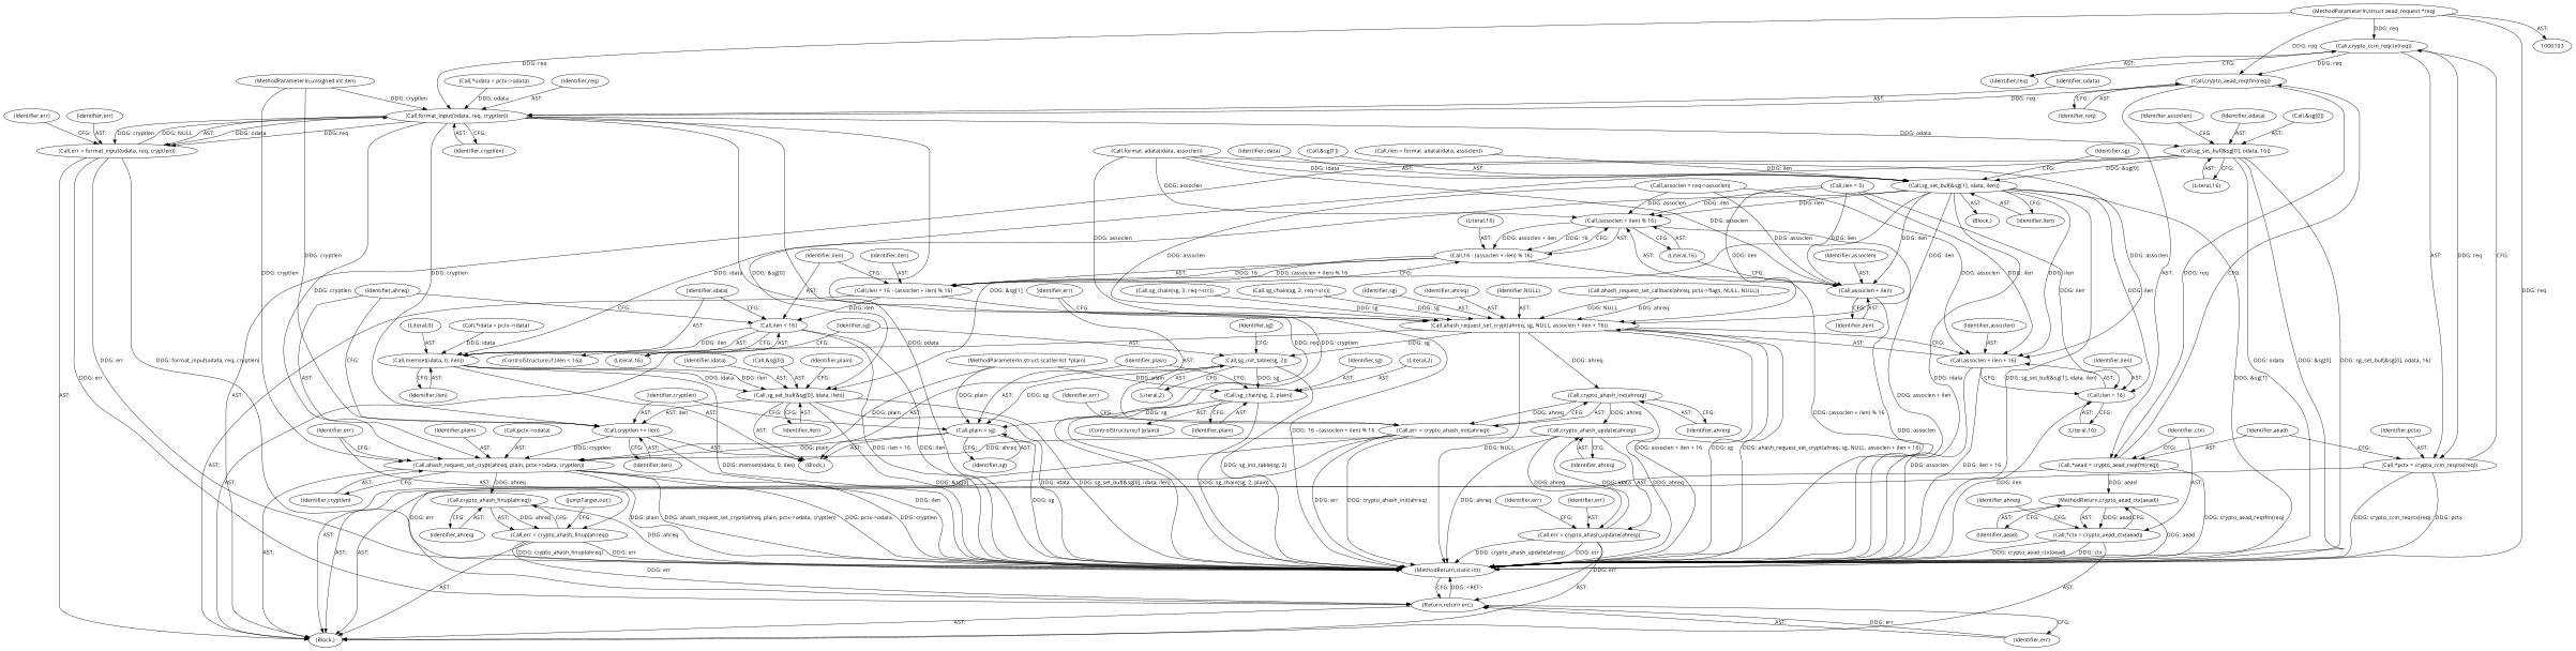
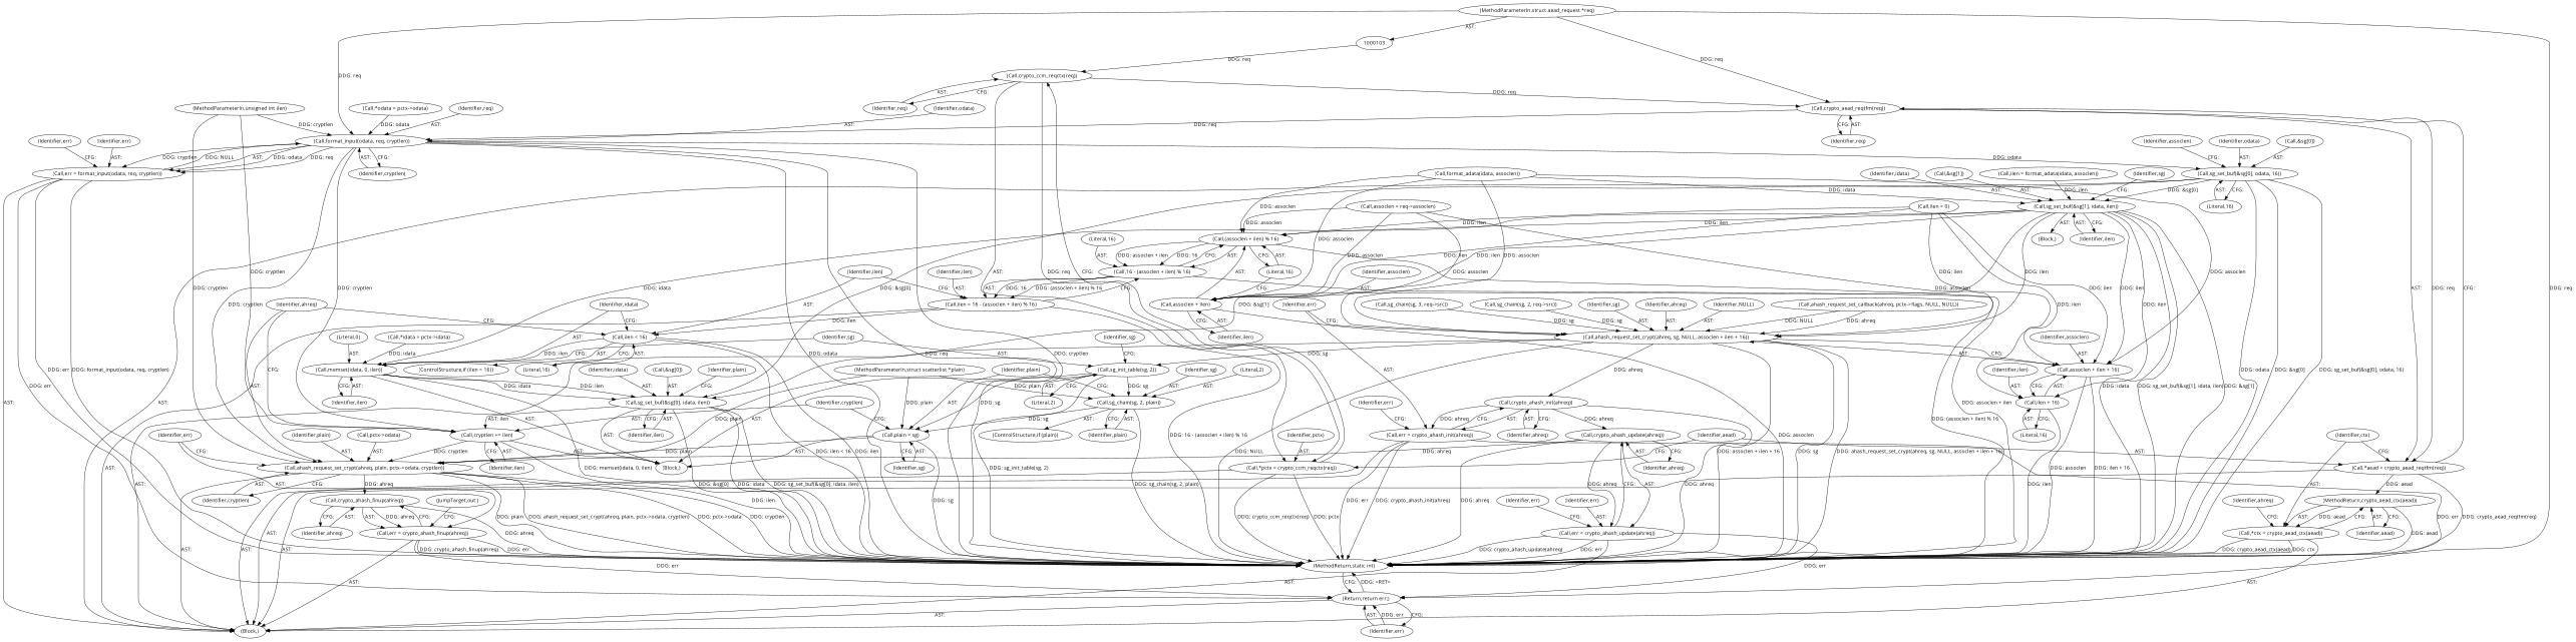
  digraph {
    fontname="Open Sans"
    node [fontname="Open Sans"]
    edge [fontname="Open Sans"]
    n1 [label="(Call,crypto_ccm_reqctx(req))"]
    n2 [label="(Call,*pctx = crypto_ccm_reqctx(req))"]
    n3 [label="(Call,crypto_aead_reqtfm(req))"]
    n4 [label="(Identifier,req)"]
    n5 [label="(MethodReturn,static int)"]
    n6 [label="(Block,)"]
    n7 [label="(Call,format_input(odata, req, cryptlen))"]
    n8 [label="(Call,*aead = crypto_aead_reqtfm(req))"]
    n9 [label="(Identifier,req)"]
    n10 [label="(MethodParameterIn,struct aead_request *req)"]
    1000103
    n12 [label="(Call,err = format_input(odata, req, cryptlen))"]
    n13 [label="(Call,sg_set_buf(&sg[0], odata, 16))"]
    n14 [label="(Call,ahash_request_set_crypt(ahreq, plain, pctx->odata, cryptlen))"]
    n15 [label="(Call,cryptlen += ilen)"]
    n16 [label="(Identifier,cryptlen)"]
    n17 [label="(Return,return err;)"]
    n18 [label="(MethodReturn,crypto_aead_ctx(aead))"]
    n19 [label="(Call,*ctx = crypto_aead_ctx(aead))"]
    n20 [label="(Identifier,aead)"]
    n21 [label="(Call,sg_set_buf(&sg[1], idata, ilen))"]
    n22 [label="(Call,sg_set_buf(&sg[0], idata, ilen))"]
    n23 [label="(Literal,16)"]
    n24 [label="(Call,crypto_ahash_finup(ahreq))"]
    n25 [label="(Identifier,cryptlen)"]
    n26 [label="(Block,)"]
    n27 [label="(Identifier,ilen)"]
    n28 [label="(Identifier,err)"]
    n29 [label="(Call,ahash_request_set_crypt(ahreq, sg, NULL, assoclen + ilen + 16))"]
    n30 [label="(Call,assoclen + ilen + 16)"]
    n31 [label="(Call,ilen + 16)"]
    n32 [label="(Call,(assoclen + ilen) % 16)"]
    n33 [label="(Call,memset(idata, 0, ilen))"]
    n34 [label="(Call,assoclen + ilen)"]
    n35 [label="(Identifier,ilen)"]
    n36 [label="(Block,)"]
    n37 [label="(Identifier,ilen)"]
    n38 [label="(Call,crypto_ahash_init(ahreq))"]
    n39 [label="(Call,sg_init_table(sg, 2))"]
    n40 [label="(Literal,16)"]
    n41 [label="(Call,16 - (assoclen + ilen) % 16)"]
    n42 [label="(Literal,16)"]
    n43 [label="(Identifier,ilen)"]
    n44 [label="(Identifier,ilen)"]
    n45 [label="(Call,err = crypto_ahash_init(ahreq))"]
    n46 [label="(Call,crypto_ahash_update(ahreq))"]
    n47 [label="(Identifier,ahreq)"]
    n48 [label="(Call,sg_chain(sg, 2, plain))"]
    n49 [label="(Call,plain = sg)"]
    n50 [label="(Literal,2)"]
    n51 [label="(Call,err = crypto_ahash_update(ahreq))"]
    n52 [label="(Identifier,ahreq)"]
    n53 [label="(Call,err = crypto_ahash_finup(ahreq))"]
    n54 [label="(Identifier,ahreq)"]
    n55 [label="(ControlStructure,if (plain))"]
    n56 [label="(Identifier,plain)"]
    n57 [label="(Identifier,sg)"]
    n58 [label="(Call,ilen = 16 - (assoclen + ilen) % 16)"]
    n59 [label="(Call,ilen < 16)"]
    n60 [label="(Literal,16)"]
    n61 [label="(ControlStructure,if (ilen < 16))"]
    n62 [label="(Call,&sg[0])"]
    n63 [label="(Identifier,cryptlen)"]
    n64 [label="(Identifier,plain)"]
    n65 [label="(Identifier,ahreq)"]
    n66 [label="(Identifier,plain)"]
    n67 [label="(Identifier,ilen)"]
    n68 [label="(Identifier,err)"]
    n69 [label="(Identifier,ahreq)"]
    n70 [label="(Identifier,assoclen)"]
    n71 [label="(Call,&sg[0])"]
    n72 [label="(Identifier,err)"]
    n73 [label="(Identifier,assoclen)"]
    n74 [label="(Identifier,aead)"]
    n75 [label="(Identifier,ilen)"]
    n76 [label="(Call,&sg[1])"]
    n77 [label="(Identifier,NULL)"]
    n78 [label="(Call,ahash_request_set_callback(ahreq, pctx->flags, NULL, NULL))"]
    n79 [label="(Call,ilen = format_adata(idata, assoclen))"]
    n80 [label="(Literal,0)"]
    n81 [label="(Identifier,ctx)"]
    n82 [label="(Call,*idata = pctx->idata)"]
    n83 [label="(Call,*odata = pctx->odata)"]
    n84 [label="(Identifier,assoclen)"]
    n85 [label="(Identifier,plain)"]
    n86 [label="(Identifier,err)"]
    n87 [label="(Identifier,idata)"]
    n88 [label="(Identifier,err)"]
    n89 [label="(Identifier,pctx)"]
    n90 [label="(Call,sg_chain(sg, 3, req->src))"]
    n91 [label="(Identifier,req)"]
    n92 [label="(MethodParameterIn,unsigned int ilen)"]
    n93 [label="(Identifier,err)"]
    n94 [label="(Identifier,odata)"]
    n95 [label="(Identifier,ahreq)"]
    n96 [label="(Identifier,err)"]
    n97 [label="(MethodParameterIn,struct scatterlist *plain)"]
    n98 [label="(Identifier,sg)"]
    n99 [label="(Identifier,sg)"]
    n100 [label="(Call,pctx->odata)"]
    n101 [label="(Identifier,odata)"]
    n102 [label="(Literal,2)"]
    n103 [label="(Identifier,ilen)"]
    n104 [label="(Call,ilen = 0)"]
    n105 [label="(Call,sg_chain(sg, 2, req->src))"]
    n106 [label="(JumpTarget,out:)"]
    n107 [label="(Identifier,sg)"]
    n108 [label="(Identifier,sg)"]
    n109 [label="(Call,assoclen = req->assoclen)"]
    n110 [label="(Identifier,err)"]
    n111 [label="(Identifier,sg)"]
    n112 [label="(Literal,16)"]
    n113 [label="(Identifier,idata)"]
    n114 [label="(Call,format_adata(idata, assoclen))"]
    n115 [label="(Identifier,idata)"]
    n1 -> n2 [label="AST: "]
    n1 -> n2 [label="DDG: req"]
    n1 -> n3 [label="DDG: req"]
    n1 -> n4 [label="CFG: "]
    n2 -> n1 [label="CFG: "]
    n2 -> n5 [label="DDG: pctx"]
    n2 -> n5 [label="DDG: crypto_ccm_reqctx(req)"]
    n2 -> n6 [label="AST: "]
    n3 -> n7 [label="DDG: req"]
    n3 -> n8 [label="AST: "]
    n3 -> n8 [label="DDG: req"]
    n3 -> n9 [label="CFG: "]
    n4 -> n1 [label="AST: "]
    n5 -> n17 [label="CFG: "]
    n7 -> n5 [label="DDG: odata"]
    n7 -> n5 [label="DDG: req"]
    n7 -> n5 [label="DDG: cryptlen"]
    n7 -> n12 [label="AST: "]
    n7 -> n12 [label="DDG: odata"]
    n7 -> n12 [label="DDG: req"]
    n7 -> n12 [label="DDG: cryptlen"]
    n7 -> n13 [label="DDG: odata"]
    n7 -> n14 [label="DDG: cryptlen"]
    n7 -> n15 [label="DDG: cryptlen"]
    n7 -> n16 [label="CFG: "]
    n8 -> n3 [label="CFG: "]
    n8 -> n5 [label="DDG: crypto_aead_reqtfm(req)"]
    n8 -> n6 [label="AST: "]
    n8 -> n18 [label="DDG: aead"]
    n9 -> n3 [label="AST: "]
-   n10 -> n1 [label="DDG: req"]
+   1000103 -> n1 [label="DDG: req"]
    n10 -> n3 [label="DDG: req"]
    n10 -> n5 [label="DDG: req"]
    n10 -> n7 [label="DDG: req"]
    n10 -> 1000103 [label="AST: "]
    n12 -> n5 [label="DDG: format_input(odata, req, cryptlen)"]
    n12 -> n5 [label="DDG: err"]
    n12 -> n6 [label="AST: "]
    n12 -> n7 [label="DDG: NULL"]
    n12 -> n17 [label="DDG: err"]
    n13 -> n5 [label="DDG: odata"]
    n13 -> n5 [label="DDG: &sg[0]"]
    n13 -> n5 [label="DDG: sg_set_buf(&sg[0], odata, 16)"]
    n13 -> n6 [label="AST: "]
    n13 -> n21 [label="DDG: &sg[0]"]
    n13 -> n22 [label="DDG: &sg[0]"]
    n13 -> n23 [label="CFG: "]
    n14 -> n5 [label="DDG: ahash_request_set_crypt(ahreq, plain, pctx->odata, cryptlen)"]
    n14 -> n5 [label="DDG: pctx->odata"]
    n14 -> n5 [label="DDG: cryptlen"]
    n14 -> n5 [label="DDG: plain"]
    n14 -> n6 [label="AST: "]
    n14 -> n24 [label="DDG: ahreq"]
    n14 -> n25 [label="CFG: "]
    n15 -> n5 [label="DDG: ilen"]
    n15 -> n14 [label="DDG: cryptlen"]
    n15 -> n26 [label="AST: "]
    n15 -> n27 [label="CFG: "]
    n16 -> n7 [label="AST: "]
    n17 -> n5 [label="DDG: <RET>"]
    n17 -> n6 [label="AST: "]
    n17 -> n28 [label="CFG: "]
    n18 -> n5 [label="DDG: aead"]
    n18 -> n19 [label="AST: "]
    n18 -> n19 [label="DDG: aead"]
    n18 -> n20 [label="CFG: "]
    n19 -> n5 [label="DDG: crypto_aead_ctx(aead)"]
    n19 -> n5 [label="DDG: ctx"]
    n19 -> n6 [label="AST: "]
    n19 -> n18 [label="CFG: "]
    n20 -> n18 [label="AST: "]
    n21 -> n5 [label="DDG: idata"]
    n21 -> n5 [label="DDG: sg_set_buf(&sg[1], idata, ilen)"]
    n21 -> n5 [label="DDG: &sg[1]"]
    n21 -> n22 [label="DDG: &sg[1]"]
    n21 -> n29 [label="DDG: ilen"]
    n21 -> n30 [label="DDG: ilen"]
    n21 -> n31 [label="DDG: ilen"]
    n21 -> n32 [label="DDG: ilen"]
    n21 -> n33 [label="DDG: idata"]
    n21 -> n34 [label="DDG: ilen"]
    n21 -> n35 [label="CFG: "]
    n21 -> n36 [label="AST: "]
    n22 -> n5 [label="DDG: &sg[0]"]
    n22 -> n5 [label="DDG: idata"]
    n22 -> n5 [label="DDG: sg_set_buf(&sg[0], idata, ilen)"]
    n22 -> n15 [label="AST: ilen"]
    n22 -> n26 [label="AST: "]
    n22 -> n37 [label="CFG: "]
    n23 -> n13 [label="AST: "]
    n24 -> n5 [label="DDG: ahreq"]
    n24 -> n53 [label="AST: "]
    n24 -> n53 [label="DDG: ahreq"]
    n24 -> n54 [label="CFG: "]
    n25 -> n14 [label="AST: "]
    n27 -> n15 [label="AST: "]
    n28 -> n17 [label="AST: "]
    n28 -> n17 [label="DDG: err"]
    n29 -> n5 [label="DDG: assoclen + ilen + 16"]
    n29 -> n5 [label="DDG: sg"]
    n29 -> n5 [label="DDG: ahash_request_set_crypt(ahreq, sg, NULL, assoclen + ilen + 16)"]
    n29 -> n5 [label="DDG: NULL"]
    n29 -> n6 [label="AST: "]
    n29 -> n30 [label="CFG: "]
    n29 -> n38 [label="DDG: ahreq"]
    n29 -> n39 [label="DDG: sg"]
    n30 -> n5 [label="DDG: assoclen"]
    n30 -> n5 [label="DDG: ilen + 16"]
    n30 -> n29 [label="AST: "]
    n30 -> n31 [label="CFG: "]
    n31 -> n5 [label="DDG: ilen"]
    n31 -> n30 [label="AST: "]
    n31 -> n40 [label="CFG: "]
    n32 -> n5 [label="DDG: assoclen + ilen"]
    n32 -> n41 [label="AST: "]
    n32 -> n41 [label="DDG: assoclen + ilen"]
    n32 -> n41 [label="DDG: 16"]
    n32 -> n42 [label="CFG: "]
    n33 -> n5 [label="DDG: memset(idata, 0, ilen)"]
    n33 -> n22 [label="DDG: idata"]
    n33 -> n22 [label="DDG: ilen"]
    n33 -> n26 [label="AST: "]
    n33 -> n43 [label="CFG: "]
    n34 -> n5 [label="DDG: assoclen"]
    n34 -> n32 [label="AST: "]
    n34 -> n44 [label="CFG: "]
    n35 -> n21 [label="AST: "]
    n37 -> n22 [label="AST: "]
    n38 -> n5 [label="DDG: ahreq"]
    n38 -> n45 [label="AST: "]
    n38 -> n45 [label="DDG: ahreq"]
    n38 -> n46 [label="DDG: ahreq"]
    n38 -> n47 [label="CFG: "]
    n39 -> n5 [label="DDG: sg_init_table(sg, 2)"]
    n39 -> n26 [label="AST: "]
    n39 -> n48 [label="DDG: sg"]
    n39 -> n49 [label="DDG: sg"]
    n39 -> n50 [label="CFG: "]
    n40 -> n31 [label="AST: "]
    n41 -> n5 [label="DDG: (assoclen + ilen) % 16"]
    n41 -> n32 [label="CFG: "]
    n41 -> n58 [label="AST: "]
    n41 -> n58 [label="DDG: 16"]
    n41 -> n58 [label="DDG: (assoclen + ilen) % 16"]
    n42 -> n32 [label="AST: "]
    n42 -> n34 [label="CFG: "]
    n43 -> n33 [label="AST: "]
    n44 -> n34 [label="AST: "]
    n45 -> n5 [label="DDG: crypto_ahash_init(ahreq)"]
    n45 -> n5 [label="DDG: err"]
    n45 -> n6 [label="AST: "]
    n45 -> n17 [label="DDG: err"]
    n45 -> n38 [label="CFG: "]
    n46 -> n5 [label="DDG: ahreq"]
    n46 -> n14 [label="DDG: ahreq"]
    n46 -> n51 [label="AST: "]
    n46 -> n51 [label="DDG: ahreq"]
    n46 -> n52 [label="CFG: "]
    n47 -> n38 [label="AST: "]
    n48 -> n5 [label="DDG: sg_chain(sg, 2, plain)"]
    n48 -> n49 [label="DDG: sg"]
    n48 -> n55 [label="AST: "]
    n48 -> n56 [label="CFG: "]
    n49 -> n5 [label="DDG: sg"]
    n49 -> n14 [label="DDG: plain"]
    n49 -> n26 [label="AST: "]
    n49 -> n57 [label="CFG: "]
    n50 -> n39 [label="AST: "]
    n51 -> n5 [label="DDG: err"]
    n51 -> n5 [label="DDG: crypto_ahash_update(ahreq)"]
    n51 -> n6 [label="AST: "]
    n51 -> n17 [label="DDG: err"]
-   n51 -> n46 [label="DDG: idata"]
+   n51 -> n46 [label="CFG: "]
    n52 -> n46 [label="AST: "]
    n53 -> n5 [label="DDG: crypto_ahash_finup(ahreq)"]
    n53 -> n5 [label="DDG: err"]
    n53 -> n6 [label="AST: "]
    n53 -> n17 [label="DDG: err"]
    n53 -> n24 [label="CFG: "]
    n54 -> n24 [label="AST: "]
    n56 -> n48 [label="AST: "]
    n57 -> n49 [label="AST: "]
    n58 -> n5 [label="DDG: 16 - (assoclen + ilen) % 16"]
    n58 -> n6 [label="AST: "]
    n58 -> n41 [label="CFG: "]
    n58 -> n59 [label="DDG: ilen"]
    n59 -> n5 [label="DDG: ilen < 16"]
    n59 -> n5 [label="DDG: ilen"]
    n59 -> n33 [label="DDG: ilen"]
    n59 -> n60 [label="CFG: "]
    n59 -> n61 [label="AST: "]
    n60 -> n59 [label="AST: "]
    n62 -> n22 [label="AST: "]
    n63 -> n15 [label="AST: "]
    n63 -> n49 [label="CFG: "]
    n64 -> n48 [label="CFG: "]
    n64 -> n49 [label="AST: "]
    n65 -> n29 [label="AST: "]
    n66 -> n14 [label="AST: "]
    n67 -> n31 [label="AST: "]
    n68 -> n12 [label="CFG: "]
    n69 -> n19 [label="CFG: "]
    n70 -> n30 [label="AST: "]
    n71 -> n13 [label="AST: "]
    n72 -> n51 [label="CFG: "]
    n73 -> n34 [label="AST: "]
    n74 -> n2 [label="CFG: "]
    n74 -> n8 [label="AST: "]
    n75 -> n58 [label="AST: "]
    n76 -> n21 [label="AST: "]
    n77 -> n29 [label="AST: "]
    n78 -> n29 [label="DDG: ahreq"]
    n78 -> n29 [label="DDG: NULL"]
    n79 -> n21 [label="DDG: ilen"]
    n80 -> n33 [label="AST: "]
    n81 -> n8 [label="CFG: "]
    n81 -> n19 [label="AST: "]
    n82 -> n33 [label="DDG: idata"]
    n83 -> n7 [label="DDG: odata"]
    n84 -> n13 [label="CFG: "]
    n85 -> n22 [label="CFG: "]
    n86 -> n45 [label="CFG: "]
    n87 -> n33 [label="AST: "]
    n87 -> n59 [label="CFG: "]
    n88 -> n29 [label="CFG: "]
    n88 -> n45 [label="AST: "]
    n89 -> n2 [label="AST: "]
    n90 -> n29 [label="DDG: sg"]
    n91 -> n7 [label="AST: "]
    n92 -> n7 [label="DDG: cryptlen"]
    n92 -> n14 [label="DDG: cryptlen"]
    n92 -> n15 [label="DDG: cryptlen"]
    n93 -> n14 [label="CFG: "]
    n93 -> n53 [label="AST: "]
    n94 -> n7 [label="AST: "]
    n95 -> n14 [label="AST: "]
    n95 -> n15 [label="CFG: "]
    n95 -> n59 [label="CFG: "]
    n96 -> n12 [label="AST: "]
    n97 -> n14 [label="DDG: plain"]
    n97 -> n48 [label="DDG: plain"]
    n97 -> n49 [label="DDG: plain"]
    n98 -> n39 [label="CFG: "]
    n99 -> n33 [label="CFG: "]
    n99 -> n39 [label="AST: "]
    n100 -> n14 [label="AST: "]
    n101 -> n13 [label="AST: "]
    n102 -> n48 [label="AST: "]
    n103 -> n58 [label="CFG: "]
    n103 -> n59 [label="AST: "]
    n104 -> n29 [label="DDG: ilen"]
    n104 -> n30 [label="DDG: ilen"]
    n104 -> n31 [label="DDG: ilen"]
    n104 -> n32 [label="DDG: ilen"]
    n104 -> n34 [label="DDG: ilen"]
    n105 -> n29 [label="DDG: sg"]
    n106 -> n53 [label="CFG: "]
    n107 -> n21 [label="CFG: "]
    n108 -> n29 [label="AST: "]
    n109 -> n29 [label="DDG: assoclen"]
    n109 -> n30 [label="DDG: assoclen"]
    n109 -> n32 [label="DDG: assoclen"]
    n109 -> n34 [label="DDG: assoclen"]
    n110 -> n51 [label="AST: "]
    n111 -> n48 [label="AST: "]
    n112 -> n41 [label="AST: "]
    n113 -> n22 [label="AST: "]
    n114 -> n21 [label="DDG: idata"]
    n114 -> n29 [label="DDG: assoclen"]
    n114 -> n30 [label="DDG: assoclen"]
    n114 -> n32 [label="DDG: assoclen"]
    n114 -> n34 [label="DDG: assoclen"]
    n115 -> n21 [label="AST: "]
  }
